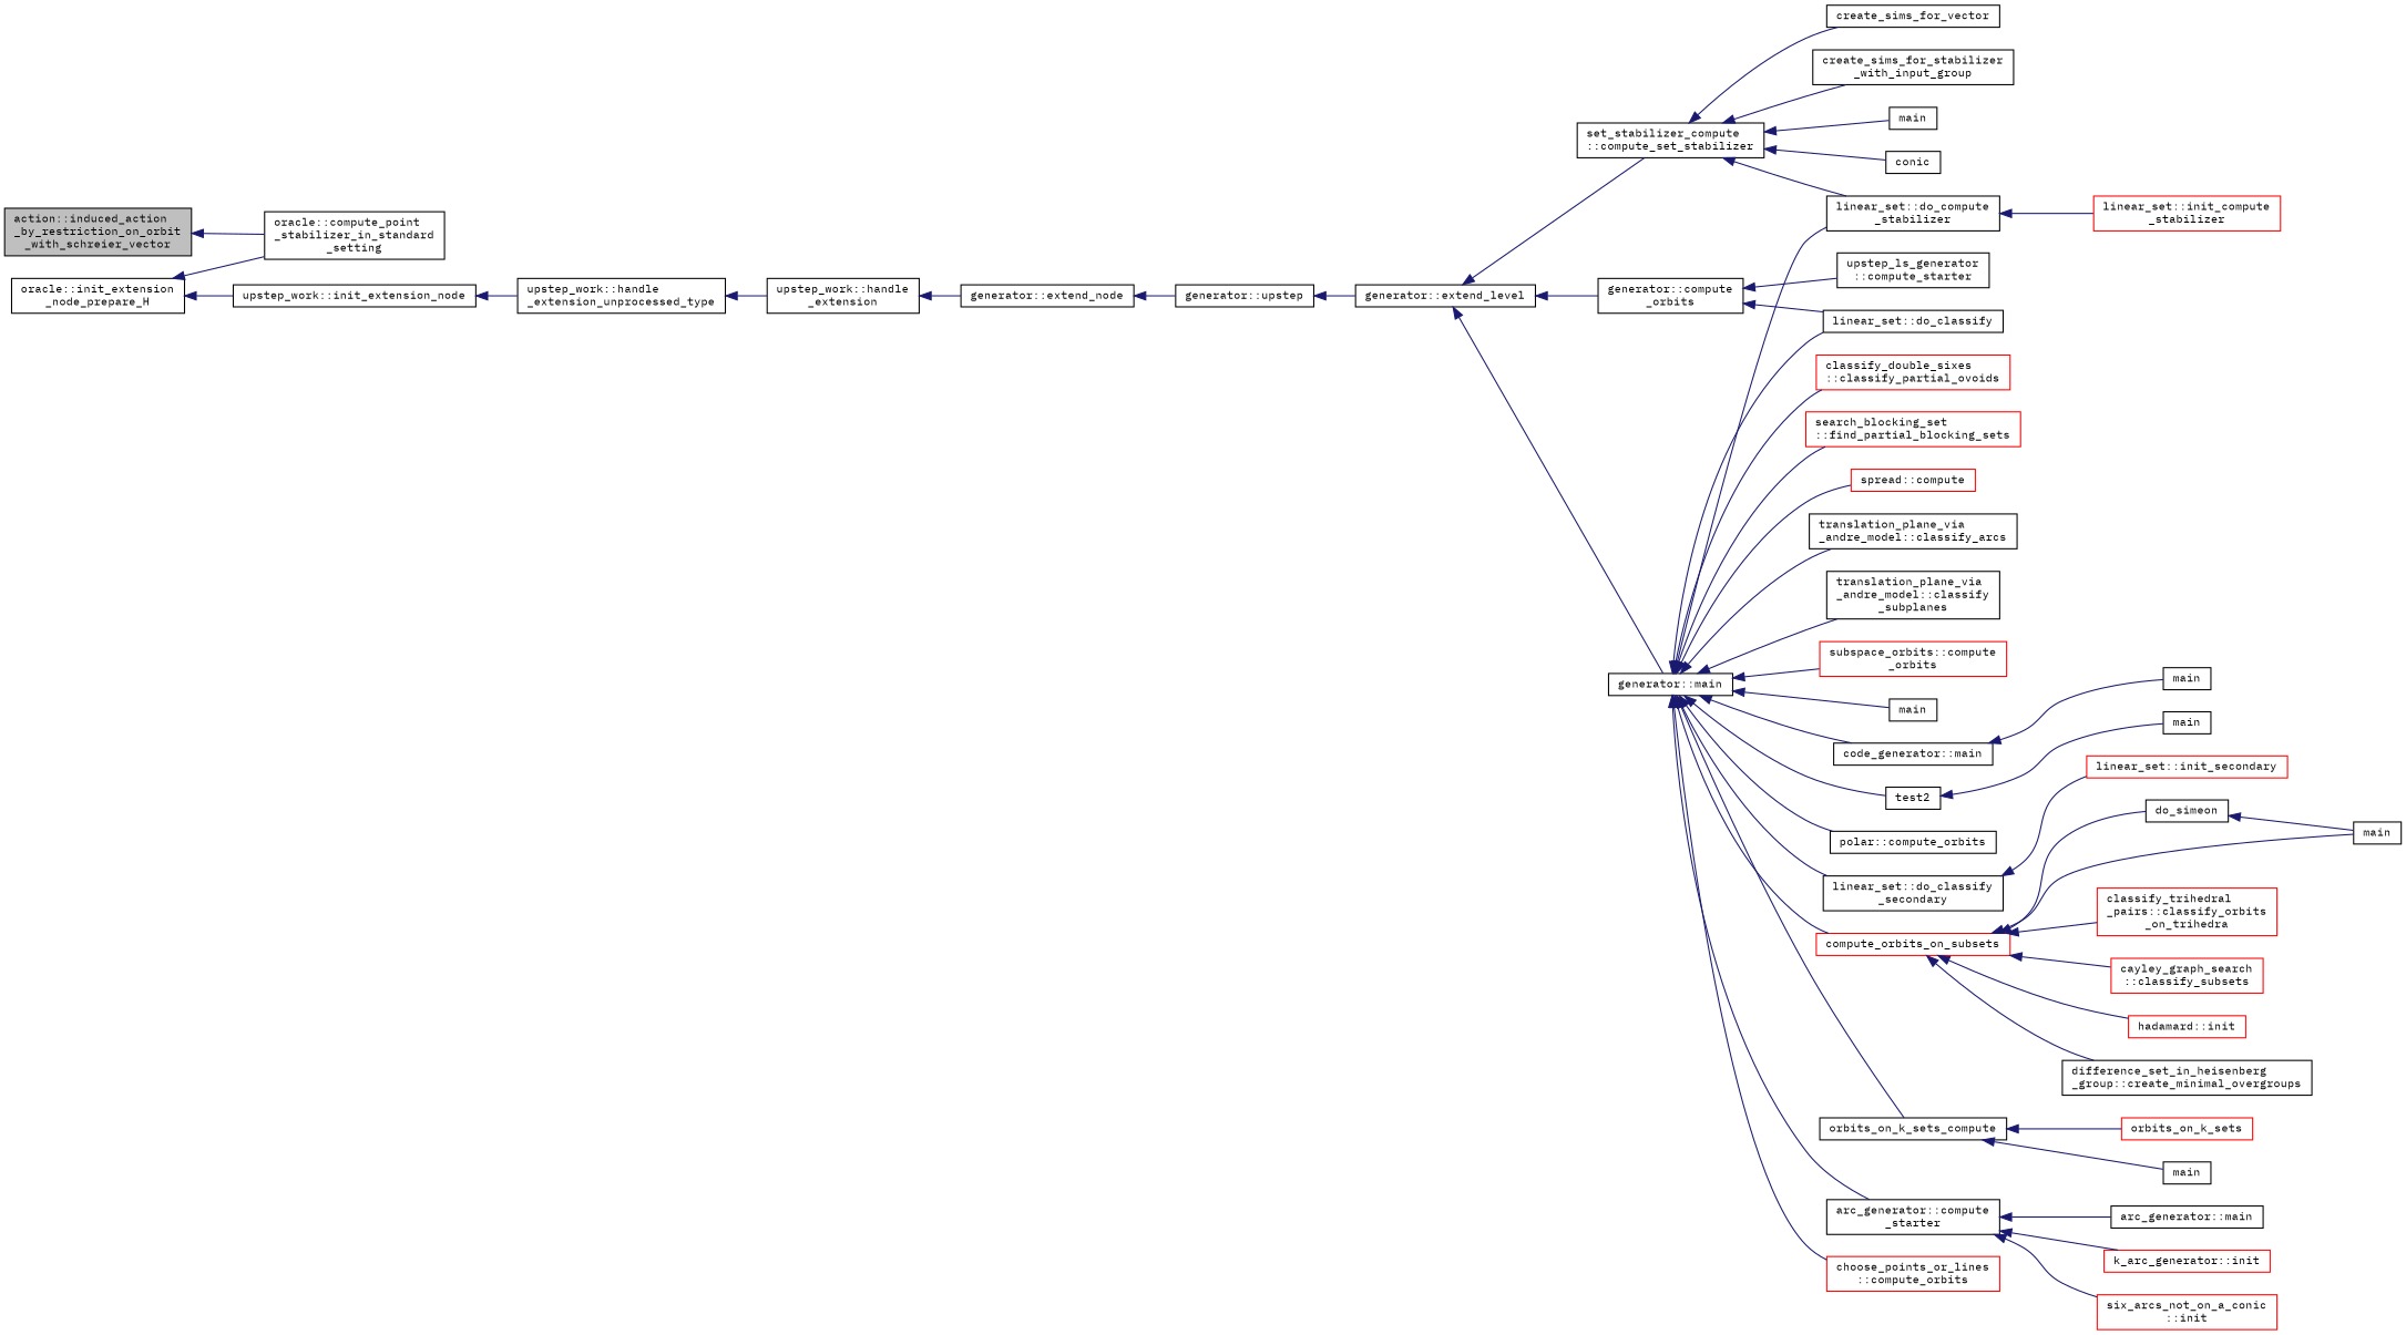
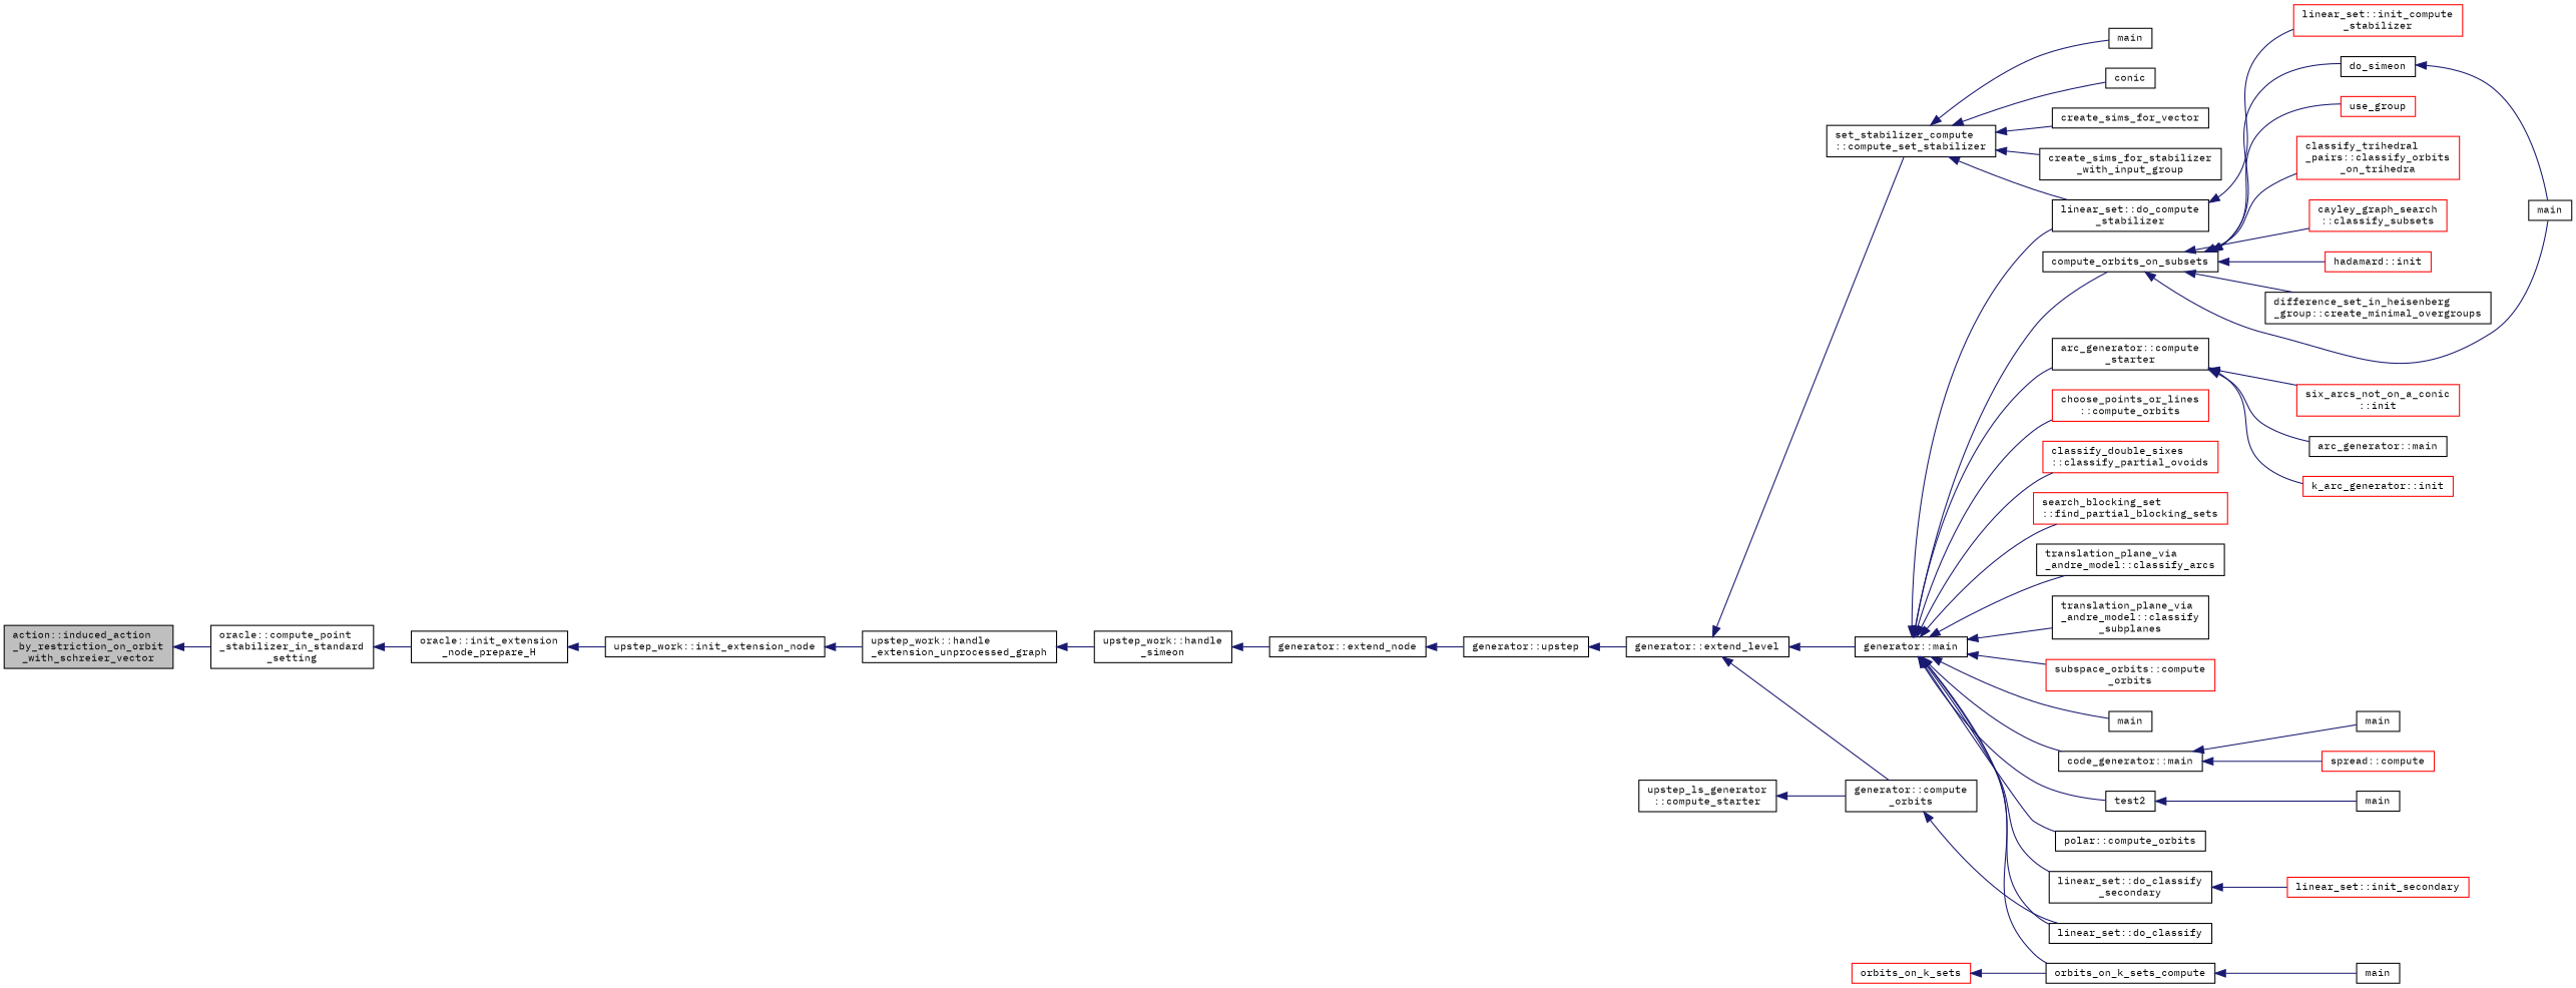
  digraph {
    fontname="IBM Plex Mono"
    rankdir=LR
    node [color=black fillcolor=white fontname="IBM Plex Mono" fontsize=10 shape=record style=filled]
    edge [color=midnightblue dir=back fontname="IBM Plex Mono" fontsize=10 labelfontname=Helvetica labelfontsize=10 style=solid]
    n1 [fillcolor=grey75 fontcolor=black height=0.2 label="action::induced_action\l_by_restriction_on_orbit\l_with_schreier_vector" width=0.4]
    n2 [height=0.2 label="oracle::compute_point\l_stabilizer_in_standard\l_setting" width=0.4]
    n3 [height=0.2 label="oracle::init_extension\l_node_prepare_H" width=0.4]
    n4 [height=0.2 label="upstep_work::init_extension_node" width=0.4]
-   n5 [height=0.2 label="upstep_work::handle\l_extension_unprocessed_type" width=0.4]
-   n6 [height=0.2 label="upstep_work::handle\l_extension" width=0.4]
+   n5 [height=0.2 label="upstep_work::handle\l_extension_unprocessed_graph" width=0.4]
+   n6 [height=0.2 label="upstep_work::handle\l_simeon" width=0.4]
    n7 [height=0.2 label="generator::extend_node" width=0.4]
    n8 [height=0.2 label="generator::upstep" width=0.4]
    n9 [height=0.2 label="generator::extend_level" width=0.4]
    n10 [height=0.2 label="set_stabilizer_compute\l::compute_set_stabilizer" width=0.4]
    n11 [height=0.2 label="generator::compute\l_orbits" width=0.4]
    n12 [height=0.2 label="generator::main" width=0.4]
    n13 [height=0.2 label=main width=0.4]
    n14 [height=0.2 label=conic width=0.4]
    n15 [height=0.2 label="linear_set::do_compute\l_stabilizer" width=0.4]
    n16 [height=0.2 label=create_sims_for_vector width=0.4]
    n17 [height=0.2 label="create_sims_for_stabilizer\l_with_input_group" width=0.4]
    n18 [height=0.2 label="upstep_ls_generator\l::compute_starter" width=0.4]
    n19 [height=0.2 label="linear_set::do_classify" width=0.4]
    n20 [height=0.2 label=main width=0.4]
    n21 [height=0.2 label="code_generator::main" width=0.4]
    n22 [height=0.2 label=test2 width=0.4]
    n23 [height=0.2 label="polar::compute_orbits" width=0.4]
    n24 [height=0.2 label="linear_set::do_classify\l_secondary" width=0.4]
-   n25 [color=red height=0.2 label=compute_orbits_on_subsets width=0.4]
+   n25 [height=0.2 label=compute_orbits_on_subsets width=0.4]
    n26 [height=0.2 label=orbits_on_k_sets_compute width=0.4]
    n27 [height=0.2 label="arc_generator::compute\l_starter" width=0.4]
    n28 [color=red height=0.2 label="choose_points_or_lines\l::compute_orbits" width=0.4]
    n29 [color=red height=0.2 label="classify_double_sixes\l::classify_partial_ovoids" width=0.4]
    n30 [color=red height=0.2 label="search_blocking_set\l::find_partial_blocking_sets" width=0.4]
    n31 [color=red height=0.2 label="spread::compute" width=0.4]
    n32 [height=0.2 label="translation_plane_via\l_andre_model::classify_arcs" width=0.4]
    n33 [height=0.2 label="translation_plane_via\l_andre_model::classify\l_subplanes" width=0.4]
    n34 [color=red height=0.2 label="subspace_orbits::compute\l_orbits" width=0.4]
    n35 [color=red height=0.2 label="linear_set::init_compute\l_stabilizer" width=0.4]
    n36 [height=0.2 label=main width=0.4]
    n37 [height=0.2 label=main width=0.4]
    n38 [color=red height=0.2 label="linear_set::init_secondary" width=0.4]
    n39 [color=red height=0.2 label="cayley_graph_search\l::classify_subsets" width=0.4]
    n40 [color=red height=0.2 label="hadamard::init" width=0.4]
    n41 [height=0.2 label="difference_set_in_heisenberg\l_group::create_minimal_overgroups" width=0.4]
    n42 [height=0.2 label=main width=0.4]
    n43 [height=0.2 label=do_simeon width=0.4]
+   n44 [color=red height=0.2 label=use_group width=0.4]
    n45 [color=red height=0.2 label="classify_trihedral\l_pairs::classify_orbits\l_on_trihedra" width=0.4]
    n46 [height=0.2 label=main width=0.4]
    n47 [color=red height=0.2 label=orbits_on_k_sets width=0.4]
    n48 [height=0.2 label="arc_generator::main" width=0.4]
    n49 [color=red height=0.2 label="k_arc_generator::init" width=0.4]
    n50 [color=red height=0.2 label="six_arcs_not_on_a_conic\l::init" width=0.4]
    n1 -> n2
-   n3 -> n2
+   n2 -> n3
    n3 -> n4
    n4 -> n5
    n5 -> n6
    n6 -> n7
    n7 -> n8
    n8 -> n9
    n9 -> n10
    n9 -> n11
    n9 -> n12
    n10 -> n13
    n10 -> n14
    n10 -> n15
    n10 -> n16
    n10 -> n17
-   n11 -> n18
+   n18 -> n11
    n11 -> n19
    n12 -> n15
    n12 -> n19
    n12 -> n20
    n12 -> n21
    n12 -> n22
    n12 -> n23
    n12 -> n24
    n12 -> n25
    n12 -> n26
    n12 -> n27
    n12 -> n28
    n12 -> n29
    n12 -> n30
-   n12 -> n31
+   n21 -> n31
    n12 -> n32
    n12 -> n33
    n12 -> n34
    n15 -> n35
    n21 -> n36
    n22 -> n37
    n24 -> n38
    n25 -> n39
    n25 -> n40
    n25 -> n41
    n25 -> n42
    n25 -> n43
+   n25 -> n44
    n25 -> n45
    n26 -> n46
-   n26 -> n47
+   n47 -> n26
    n27 -> n48
    n27 -> n49
    n27 -> n50
    n43 -> n42
  }
